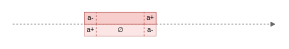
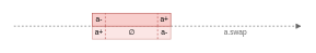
  <mxCell id="0" />
  <mxCell id="1" parent="0" />
  <mxCell id="2" value="" style="endArrow=block;html=1;fontSize=12;strokeWidth=1;fillColor=#f5f5f5;strokeColor=#666666;endFill=1;dashed=1;" edge="1" parent="1"><mxGeometry width="50" height="50" relative="1" as="geometry"><mxPoint x="20" y="40" as="sourcePoint" /><mxPoint x="460" y="40" as="targetPoint" /></mxGeometry></mxCell>
  <mxCell id="3" value="" style="group" vertex="1" connectable="0" parent="1"><mxGeometry x="140" y="20" width="120" height="20" as="geometry" /></mxCell>
  <mxCell id="4" value="" style="rounded=0;whiteSpace=wrap;html=1;fontSize=12;strokeWidth=1;fillColor=#f8cecc;strokeColor=#b85450;" vertex="1" parent="3"><mxGeometry width="120" height="20" as="geometry" /></mxCell>
  <mxCell id="5" value="&lt;p style=&quot;line-height: 1.2&quot;&gt;a-&lt;/p&gt;" style="text;html=1;strokeColor=none;fillColor=none;align=center;verticalAlign=middle;rounded=0;fontSize=11;labelPosition=center;verticalLabelPosition=middle;horizontal=1;" vertex="1" parent="3"><mxGeometry width="20" height="20" as="geometry" /></mxCell>
  <mxCell id="6" value="a+" style="text;html=1;strokeColor=none;fillColor=none;align=center;verticalAlign=middle;rounded=0;fontSize=11;spacing=2;" vertex="1" parent="3"><mxGeometry x="100" width="20" height="20" as="geometry" /></mxCell>
  <mxCell id="7" value="" style="endArrow=none;dashed=1;html=1;strokeWidth=1;fontSize=11;fillColor=#f8cecc;strokeColor=#b85450;" edge="1" parent="3"><mxGeometry width="50" height="50" relative="1" as="geometry"><mxPoint x="100" y="20" as="sourcePoint" /><mxPoint x="100" as="targetPoint" /></mxGeometry></mxCell>
  <mxCell id="8" value="" style="endArrow=none;dashed=1;html=1;strokeWidth=1;fontSize=11;fillColor=#f8cecc;strokeColor=#b85450;" edge="1" parent="3"><mxGeometry width="50" height="50" relative="1" as="geometry"><mxPoint x="20" y="20" as="sourcePoint" /><mxPoint x="20" as="targetPoint" /></mxGeometry></mxCell>
+ <mxCell id="9" value="a.swap" style="text;html=1;strokeColor=none;fillColor=none;align=left;verticalAlign=middle;whiteSpace=wrap;rounded=0;fontSize=11;fontColor=#666666;" vertex="1" parent="1"><mxGeometry x="340" y="40" width="80" height="20" as="geometry" /></mxCell>
  <mxCell id="10" value="" style="rounded=0;whiteSpace=wrap;html=1;fontSize=12;strokeWidth=1;fillColor=#f8cecc;strokeColor=#b85450;opacity=50;" vertex="1" parent="1"><mxGeometry x="140" y="40" width="120" height="20" as="geometry" /></mxCell>
  <mxCell id="11" value="&lt;p style=&quot;line-height: 1.2&quot;&gt;a+&lt;/p&gt;" style="text;html=1;strokeColor=none;fillColor=none;align=center;verticalAlign=middle;rounded=0;fontSize=11;labelPosition=center;verticalLabelPosition=middle;horizontal=1;" vertex="1" parent="1"><mxGeometry x="140" y="40" width="20" height="20" as="geometry" /></mxCell>
  <mxCell id="12" value="a-" style="text;html=1;strokeColor=none;fillColor=none;align=center;verticalAlign=middle;rounded=0;fontSize=11;spacing=2;" vertex="1" parent="1"><mxGeometry x="240" y="40" width="20" height="20" as="geometry" /></mxCell>
  <mxCell id="13" value="" style="endArrow=none;dashed=1;html=1;strokeWidth=1;fontSize=11;fillColor=#f8cecc;strokeColor=#b85450;" edge="1" parent="1"><mxGeometry width="50" height="50" relative="1" as="geometry"><mxPoint x="240" y="60" as="sourcePoint" /><mxPoint x="240" y="40" as="targetPoint" /></mxGeometry></mxCell>
  <mxCell id="14" value="" style="endArrow=none;dashed=1;html=1;strokeWidth=1;fontSize=11;fillColor=#f8cecc;strokeColor=#b85450;" edge="1" parent="1"><mxGeometry width="50" height="50" relative="1" as="geometry"><mxPoint x="160" y="60" as="sourcePoint" /><mxPoint x="160" y="40" as="targetPoint" /></mxGeometry></mxCell>
  <mxCell id="15" value="∅" style="text;html=1;strokeColor=none;fillColor=none;align=center;verticalAlign=middle;rounded=0;fontSize=11;spacing=2;" vertex="1" parent="1"><mxGeometry x="190" y="40" width="20" height="20" as="geometry" /></mxCell>
